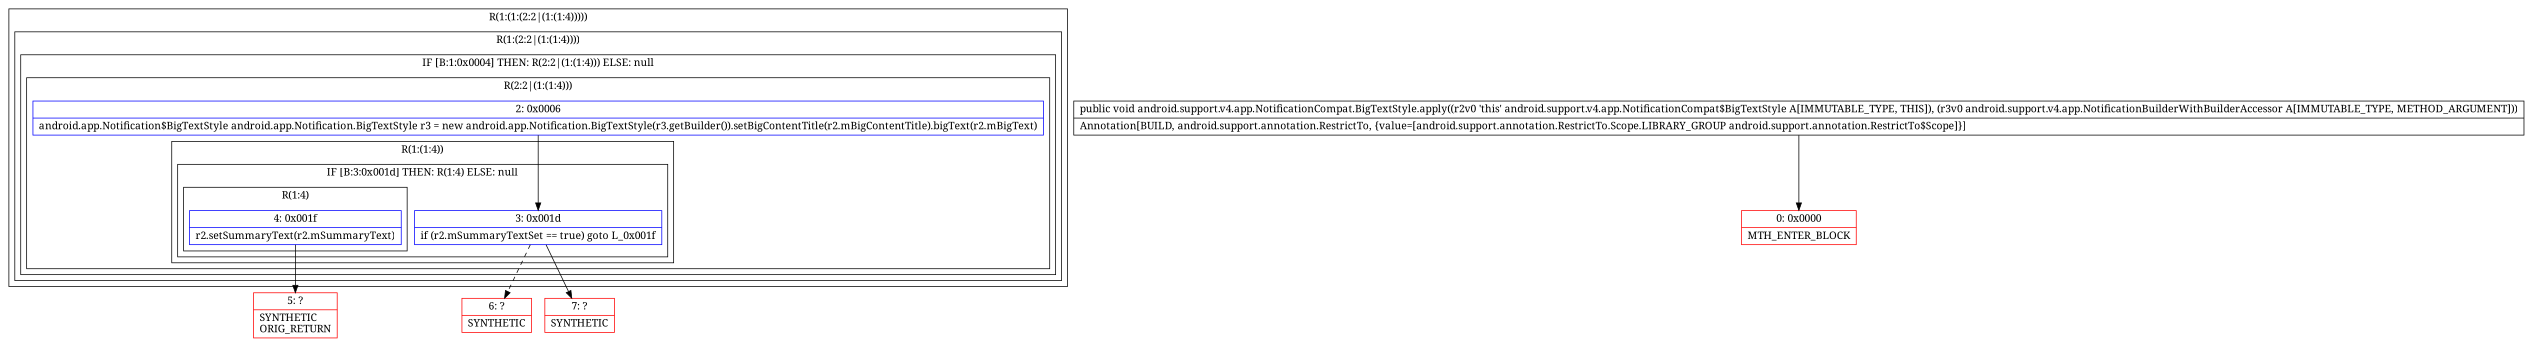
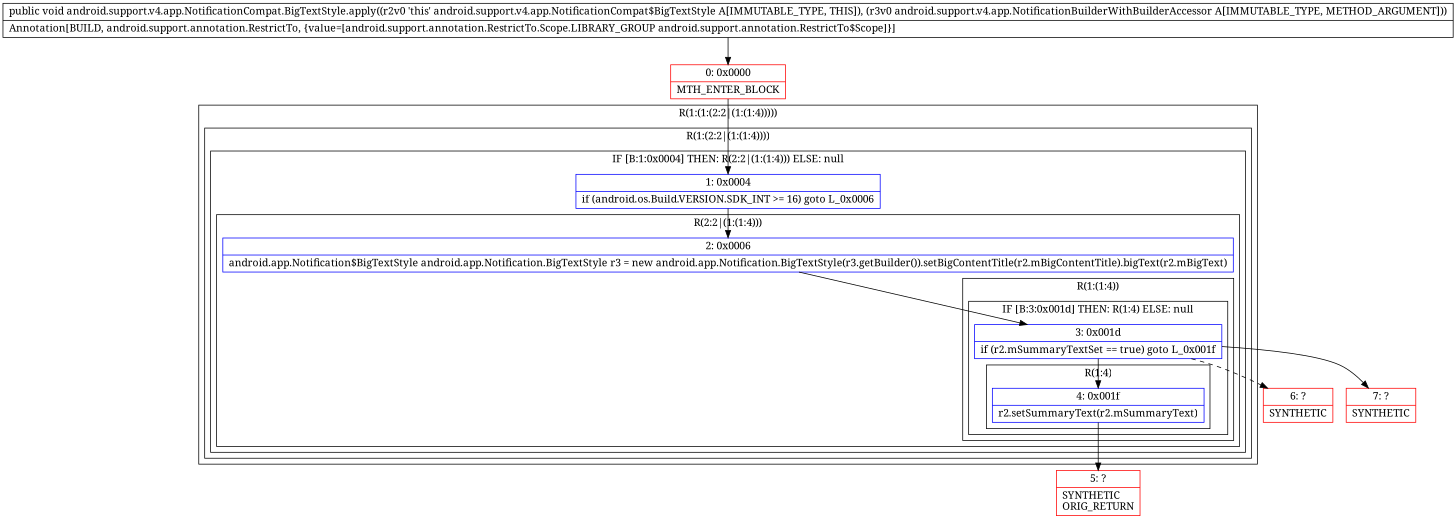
  digraph {
    fontname="Noto Serif"
    node [color=blue fontname="Noto Serif" shape=record]
    edge [fontname="Noto Serif"]
    n1 [label="{4\:\ 0x001f|r2.setSummaryText(r2.mSummaryText)\l}"]
    n2 [label="{3\:\ 0x001d|if (r2.mSummaryTextSet == true) goto L_0x001f\l}"]
    n3 [label="{2\:\ 0x0006|android.app.Notification$BigTextStyle android.app.Notification.BigTextStyle r3 = new android.app.Notification.BigTextStyle(r3.getBuilder()).setBigContentTitle(r2.mBigContentTitle).bigText(r2.mBigText)\l}"]
+   n4 [label="{1\:\ 0x0004|if (android.os.Build.VERSION.SDK_INT \>= 16) goto L_0x0006\l}"]
    n5 [color=red label="{5\:\ ?|SYNTHETIC\lORIG_RETURN\l}"]
    n6 [color=red label="{6\:\ ?|SYNTHETIC\l}"]
    n7 [color=red label="{7\:\ ?|SYNTHETIC\l}"]
    n8 [color=red label="{0\:\ 0x0000|MTH_ENTER_BLOCK\l}"]
    n9 [label="{public void android.support.v4.app.NotificationCompat.BigTextStyle.apply((r2v0 'this' android.support.v4.app.NotificationCompat$BigTextStyle A[IMMUTABLE_TYPE, THIS]), (r3v0 android.support.v4.app.NotificationBuilderWithBuilderAccessor A[IMMUTABLE_TYPE, METHOD_ARGUMENT]))  | Annotation[BUILD, android.support.annotation.RestrictTo, \{value=[android.support.annotation.RestrictTo.Scope.LIBRARY_GROUP android.support.annotation.RestrictTo$Scope]\}]\l}" color=""]
    subgraph cluster_1 {
      label="R(1:(1:(2:2|(1:(1:4)))))"
      subgraph cluster_2 {
        label="R(1:(2:2|(1:(1:4))))"
        subgraph cluster_3 {
          label="IF [B:1:0x0004] THEN: R(2:2|(1:(1:4))) ELSE: null"
+         n4
          subgraph cluster_4 {
            label="R(2:2|(1:(1:4)))"
            n3
            subgraph cluster_5 {
              label="R(1:(1:4))"
              subgraph cluster_6 {
                label="IF [B:3:0x001d] THEN: R(1:4) ELSE: null"
                n2
                subgraph cluster_7 {
                  label="R(1:4)"
                  n1
                }
              }
            }
          }
        }
      }
    }
    n1 -> n5
+   n2 -> n1
    n2 -> n6 [style=dashed]
    n2 -> n7 [style=solid]
    n3 -> n2
+   n4 -> n3
+   n8 -> n4
    n9 -> n8
  }
